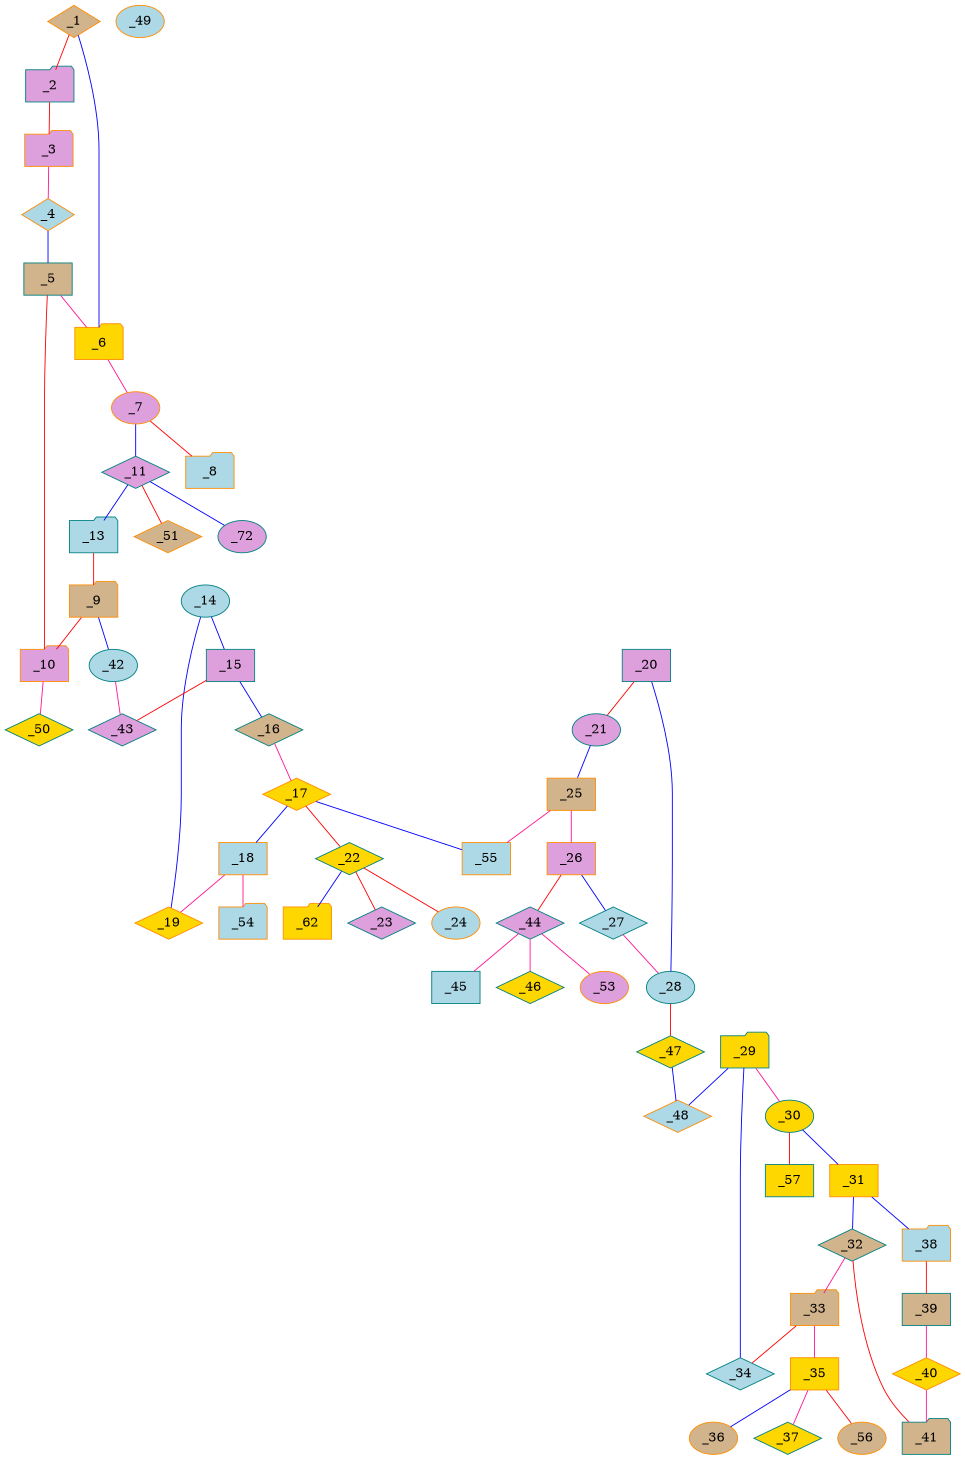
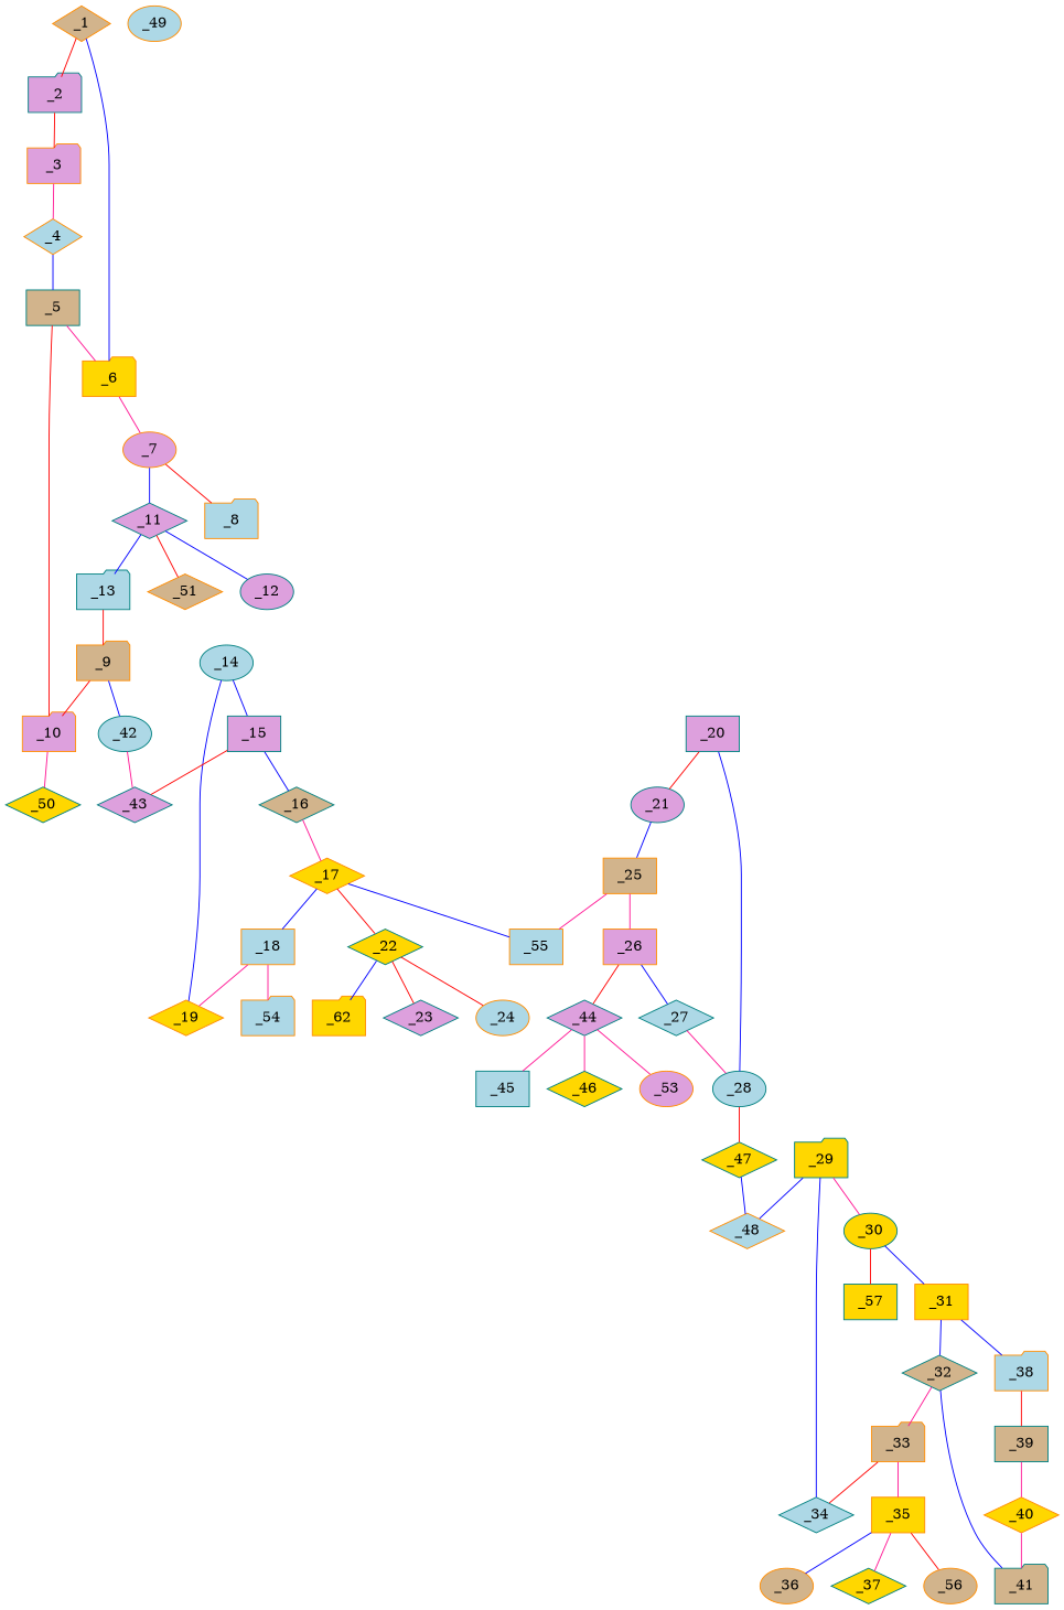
  graph {
    node [charge=0 chem=1 color=teal fillcolor=lightblue shape=diamond style=filled symbol="C  " x=4.5981 y=1.25]
    edge [color=blue valence=1]
    _1 [color=darkorange fillcolor=tan x=19.3205 y=-3.25]
    _2 [fillcolor=plum shape=folder x=20.1865 y=-2.75]
    _6 [color=darkorange fillcolor=gold shape=folder x=18.4545 y=-2.75]
    _3 [color=darkorange fillcolor=plum shape=folder x=20.1865 y=-1.75]
    _7 [color=darkorange fillcolor=plum shape=ellipse x=17.5884 y=-3.25]
    _4 [chem=4 color=darkorange symbol="N  " x=19.3205 y=-1.25]
    _8 [color=darkorange shape=folder x=16.7224 y=-2.75]
    _11 [chem=5 fillcolor=plum symbol="S  " x=17.5884 y=-4.25]
    _5 [fillcolor=tan shape=box x=18.4545 y=-1.75]
    _10 [color=darkorange fillcolor=plum shape=folder x=17.5884 y=-1.25]
    _50 [chem=2 fillcolor=gold symbol="O  " x=17.5885 y=-0.25]
-   _12 [chem=2 fillcolor=plum shape=ellipse symbol="O  " x=17.5884 y=-5.25 label=_72]
+   _12 [chem=2 fillcolor=plum shape=ellipse symbol="O  " x=17.5884 y=-5.25]
    _13 [chem=2 shape=folder symbol="O  " x=18.5884 y=-4.25]
    _51 [chem=2 color=darkorange fillcolor=tan symbol="O  " x=16.5884 y=-4.25]
    _9 [color=darkorange fillcolor=tan shape=folder x=16.7224 y=-1.75]
    _42 [chem=4 shape=ellipse symbol="N  " x=15.8564 y=-1.25]
    _43 [chem=4 fillcolor=plum symbol="N  " x=14.9904 y=-1.75]
    _14 [shape=ellipse x=13.2583 y=-1.75]
    _15 [fillcolor=plum shape=box x=14.1243 y=-1.25]
    _19 [color=darkorange fillcolor=gold x=12.3923 y=-1.25]
    _16 [fillcolor=tan x=14.1243 y=-0.25]
    _17 [color=darkorange fillcolor=gold x=13.2583 y=0.25]
    _18 [color=darkorange shape=box x=12.3923 y=-0.25]
    _22 [chem=5 fillcolor=gold symbol="S  " x=13.2583]
    _55 [color=darkorange shape=box x=10.6602 y=-0.25]
    _54 [color=darkorange shape=folder x=11.5263 y=0.25]
    _23 [chem=2 fillcolor=plum symbol="O  " x=13.2583 y=2.25]
    _24 [chem=2 color=darkorange shape=ellipse symbol="O  " x=12.2583]
    n29 [chem=2 color=darkorange fillcolor=gold label=_62 shape=folder symbol="O  " x=14.2583]
    _20 [fillcolor=plum shape=box x=8.0622 y=0.25]
    _21 [fillcolor=plum shape=ellipse x=8.9282 y=-0.25]
    _28 [shape=ellipse x=8.0622]
    _25 [color=darkorange fillcolor=tan shape=box x=9.7942 y=0.25]
    _47 [chem=4 fillcolor=gold symbol="N  " x=7.1962 y=1.75]
    _26 [color=darkorange fillcolor=plum shape=box x=9.7942]
    _48 [chem=4 color=darkorange symbol="N  " x=6.3301]
    _27 [x=8.9282 y=1.75]
    _44 [chem=5 fillcolor=plum symbol="S  " x=10.6603 y=1.75]
    _45 [chem=2 shape=box symbol="O  " x=10.1603 y=2.616]
    _46 [chem=2 fillcolor=gold symbol="O  " x=11.1603 y=0.884]
    _53 [chem=2 color=darkorange fillcolor=plum shape=ellipse symbol="O  " x=11.5263 y=2.25]
    _29 [fillcolor=gold shape=folder x=5.4641 y=1.75]
    _30 [fillcolor=gold shape=ellipse]
    _34 [x=5.4641 y=2.75]
    _31 [color=darkorange fillcolor=gold shape=box x=3.732 y=1.75]
    _57 [chem=2 fillcolor=gold shape=box symbol="O  " y=0.25]
    _32 [fillcolor=tan x=3.7321 y=2.75]
    _38 [chem=4 color=darkorange shape=folder symbol="N  " x=2.866]
    _33 [color=darkorange fillcolor=tan shape=folder y=3.25]
    _41 [fillcolor=tan shape=folder x=2.866 y=3.25]
    _39 [fillcolor=tan shape=box x=2 y=1.75]
    _35 [chem=5 color=darkorange fillcolor=gold shape=box symbol="S  " y=4.25]
    _40 [color=darkorange fillcolor=gold x=2 y=2.75]
    _36 [chem=2 color=darkorange fillcolor=tan shape=ellipse symbol="O  " y=5.25]
    _37 [chem=2 fillcolor=gold symbol="O  " x=3.5981 y=4.25]
    _56 [chem=2 color=darkorange fillcolor=tan shape=ellipse symbol="O  " x=5.5981 y=4.25]
    _49 [chem=29 color=darkorange shape=ellipse symbol="Na " x=22.1865 y=0]
    _1 -- _2 [color=red]
    _1 -- _6 [valence=2]
    _2 -- _3 [color=red valence=2]
    _6 -- _7 [color=deeppink]
    _3 -- _4 [color=deeppink]
    _7 -- _8 [color=red valence=2]
    _7 -- _11
    _4 -- _5 [valence=2]
    _11 -- _12 [valence=2]
    _11 -- _13 [valence=2]
    _11 -- _51 [color=red]
    _5 -- _6 [color=deeppink]
    _5 -- _10 [color=red]
    _10 -- _50 [color=deeppink]
    _13 -- _9 [color=red]
    _9 -- _10 [color=red valence=2]
    _9 -- _42
    _42 -- _43 [color=deeppink valence=2]
    _14 -- _15 [valence=2]
    _14 -- _19
    _15 -- _43 [color=red]
    _15 -- _16
    _16 -- _17 [color=deeppink valence=2]
    _17 -- _18
    _17 -- _22 [color=red]
    _17 -- _55 [valence=2]
    _18 -- _19 [color=deeppink valence=2]
    _18 -- _54 [color=deeppink]
    _22 -- _23 [color=red valence=2]
    _22 -- _24 [color=red valence=2]
    _22 -- n29
    _20 -- _21 [color=red valence=2]
    _20 -- _28
    _21 -- _25
    _28 -- _47 [color=red]
    _25 -- _55 [color=deeppink]
    _25 -- _26 [color=deeppink valence=2]
    _47 -- _48 [valence=2]
    _26 -- _27
    _26 -- _44 [color=red]
    _27 -- _28 [color=deeppink valence=2]
    _44 -- _45 [color=deeppink valence=2]
    _44 -- _46 [color=deeppink valence=2]
    _44 -- _53 [color=deeppink]
    _29 -- _48
    _29 -- _30 [color=deeppink]
    _29 -- _34 [valence=2]
    _30 -- _31 [valence=2]
    _30 -- _57 [color=red]
    _31 -- _32
    _31 -- _38
    _32 -- _33 [color=deeppink valence=2]
-   _32 -- _41 [color=red]
+   _32 -- _41
    _38 -- _39 [color=red valence=2]
    _33 -- _34 [color=red]
    _33 -- _35 [color=deeppink]
    _39 -- _40 [color=deeppink]
    _35 -- _36 [valence=2]
    _35 -- _37 [color=deeppink valence=2]
    _35 -- _56 [color=red]
    _40 -- _41 [color=deeppink valence=2]
  }
